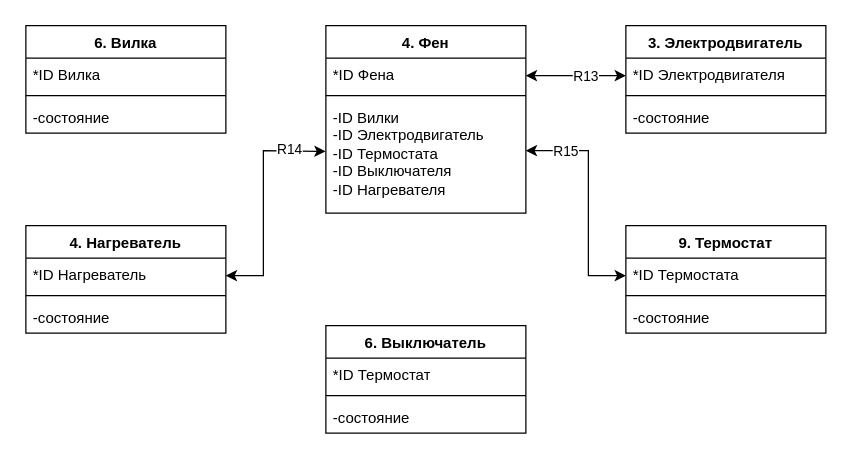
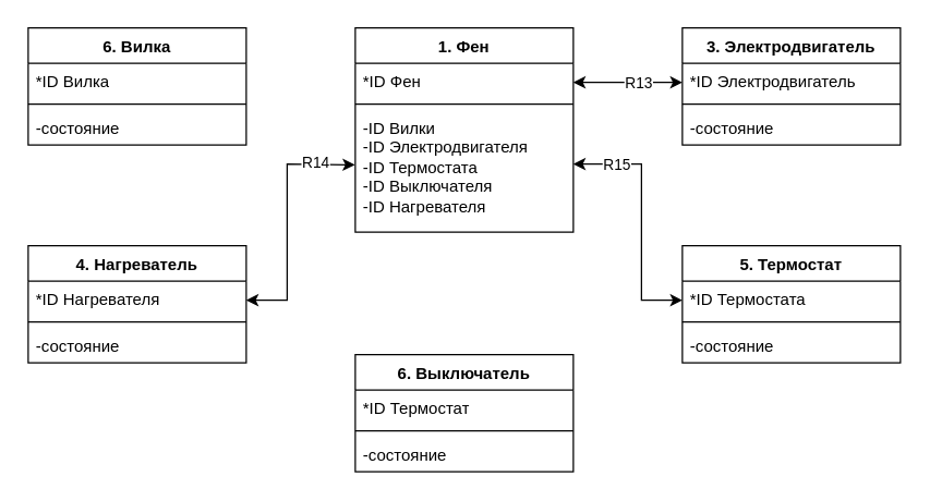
  <mxCell id="0" />
  <mxCell id="1" parent="0" />
- <mxCell id="2" value="4. Фен&lt;br&gt;" style="swimlane;fontStyle=1;align=center;verticalAlign=top;childLayout=stackLayout;horizontal=1;startSize=26;horizontalStack=0;resizeParent=1;resizeParentMax=0;resizeLast=0;collapsible=1;marginBottom=0;whiteSpace=wrap;html=1;" parent="1" vertex="1"><mxGeometry x="260" y="20" width="160" height="150" as="geometry" /></mxCell>
- <mxCell id="3" value="*ID Фена" style="text;strokeColor=none;fillColor=none;align=left;verticalAlign=top;spacingLeft=4;spacingRight=4;overflow=hidden;rotatable=0;points=[[0,0.5],[1,0.5]];portConstraint=eastwest;whiteSpace=wrap;html=1;" parent="2" vertex="1"><mxGeometry y="26" width="160" height="26" as="geometry" /></mxCell>
+ <mxCell id="2" value="1. Фен&lt;br&gt;" style="swimlane;fontStyle=1;align=center;verticalAlign=top;childLayout=stackLayout;horizontal=1;startSize=26;horizontalStack=0;resizeParent=1;resizeParentMax=0;resizeLast=0;collapsible=1;marginBottom=0;whiteSpace=wrap;html=1;" parent="1" vertex="1"><mxGeometry x="260" y="20" width="160" height="150" as="geometry" /></mxCell>
+ <mxCell id="3" value="*ID Фен" style="text;strokeColor=none;fillColor=none;align=left;verticalAlign=top;spacingLeft=4;spacingRight=4;overflow=hidden;rotatable=0;points=[[0,0.5],[1,0.5]];portConstraint=eastwest;whiteSpace=wrap;html=1;" parent="2" vertex="1"><mxGeometry y="26" width="160" height="26" as="geometry" /></mxCell>
  <mxCell id="4" value="" style="line;strokeWidth=1;fillColor=none;align=left;verticalAlign=middle;spacingTop=-1;spacingLeft=3;spacingRight=3;rotatable=0;labelPosition=right;points=[];portConstraint=eastwest;strokeColor=inherit;" parent="2" vertex="1"><mxGeometry y="52" width="160" height="8" as="geometry" /></mxCell>
- <mxCell id="5" value="-ID Вилки&lt;br&gt;-ID Электродвигатель&lt;br&gt;-ID Термостата&lt;br&gt;-ID Выключателя&lt;br&gt;-ID Нагревателя" style="text;strokeColor=none;fillColor=none;align=left;verticalAlign=top;spacingLeft=4;spacingRight=4;overflow=hidden;rotatable=0;points=[[0,0.5],[1,0.5]];portConstraint=eastwest;whiteSpace=wrap;html=1;" parent="2" vertex="1"><mxGeometry y="60" width="160" height="90" as="geometry" /></mxCell>
+ <mxCell id="5" value="-ID Вилки&lt;br&gt;-ID Электродвигателя&lt;br&gt;-ID Термостата&lt;br&gt;-ID Выключателя&lt;br&gt;-ID Нагревателя" style="text;strokeColor=none;fillColor=none;align=left;verticalAlign=top;spacingLeft=4;spacingRight=4;overflow=hidden;rotatable=0;points=[[0,0.5],[1,0.5]];portConstraint=eastwest;whiteSpace=wrap;html=1;" parent="2" vertex="1"><mxGeometry y="60" width="160" height="90" as="geometry" /></mxCell>
  <mxCell id="6" value="6. Вилка" style="swimlane;fontStyle=1;align=center;verticalAlign=top;childLayout=stackLayout;horizontal=1;startSize=26;horizontalStack=0;resizeParent=1;resizeParentMax=0;resizeLast=0;collapsible=1;marginBottom=0;whiteSpace=wrap;html=1;" parent="1" vertex="1"><mxGeometry x="20" y="20" width="160" height="86" as="geometry" /></mxCell>
  <mxCell id="7" value="*ID Вилка" style="text;strokeColor=none;fillColor=none;align=left;verticalAlign=top;spacingLeft=4;spacingRight=4;overflow=hidden;rotatable=0;points=[[0,0.5],[1,0.5]];portConstraint=eastwest;whiteSpace=wrap;html=1;" parent="6" vertex="1"><mxGeometry y="26" width="160" height="26" as="geometry" /></mxCell>
  <mxCell id="8" value="" style="line;strokeWidth=1;fillColor=none;align=left;verticalAlign=middle;spacingTop=-1;spacingLeft=3;spacingRight=3;rotatable=0;labelPosition=right;points=[];portConstraint=eastwest;strokeColor=inherit;" parent="6" vertex="1"><mxGeometry y="52" width="160" height="8" as="geometry" /></mxCell>
  <mxCell id="9" value="-состояние" style="text;strokeColor=none;fillColor=none;align=left;verticalAlign=top;spacingLeft=4;spacingRight=4;overflow=hidden;rotatable=0;points=[[0,0.5],[1,0.5]];portConstraint=eastwest;whiteSpace=wrap;html=1;" parent="6" vertex="1"><mxGeometry y="60" width="160" height="26" as="geometry" /></mxCell>
  <mxCell id="10" value="3. Электродвигатель" style="swimlane;fontStyle=1;align=center;verticalAlign=top;childLayout=stackLayout;horizontal=1;startSize=26;horizontalStack=0;resizeParent=1;resizeParentMax=0;resizeLast=0;collapsible=1;marginBottom=0;whiteSpace=wrap;html=1;" parent="1" vertex="1"><mxGeometry x="500" y="20" width="160" height="86" as="geometry" /></mxCell>
- <mxCell id="11" value="*ID Электродвигателя" style="text;strokeColor=none;fillColor=none;align=left;verticalAlign=top;spacingLeft=4;spacingRight=4;overflow=hidden;rotatable=0;points=[[0,0.5],[1,0.5]];portConstraint=eastwest;whiteSpace=wrap;html=1;" parent="10" vertex="1"><mxGeometry y="26" width="160" height="26" as="geometry" /></mxCell>
+ <mxCell id="11" value="*ID Электродвигатель" style="text;strokeColor=none;fillColor=none;align=left;verticalAlign=top;spacingLeft=4;spacingRight=4;overflow=hidden;rotatable=0;points=[[0,0.5],[1,0.5]];portConstraint=eastwest;whiteSpace=wrap;html=1;" parent="10" vertex="1"><mxGeometry y="26" width="160" height="26" as="geometry" /></mxCell>
  <mxCell id="12" value="" style="line;strokeWidth=1;fillColor=none;align=left;verticalAlign=middle;spacingTop=-1;spacingLeft=3;spacingRight=3;rotatable=0;labelPosition=right;points=[];portConstraint=eastwest;strokeColor=inherit;" parent="10" vertex="1"><mxGeometry y="52" width="160" height="8" as="geometry" /></mxCell>
  <mxCell id="13" value="-состояние" style="text;strokeColor=none;fillColor=none;align=left;verticalAlign=top;spacingLeft=4;spacingRight=4;overflow=hidden;rotatable=0;points=[[0,0.5],[1,0.5]];portConstraint=eastwest;whiteSpace=wrap;html=1;" parent="10" vertex="1"><mxGeometry y="60" width="160" height="26" as="geometry" /></mxCell>
  <mxCell id="14" value="4. Нагреватель" style="swimlane;fontStyle=1;align=center;verticalAlign=top;childLayout=stackLayout;horizontal=1;startSize=26;horizontalStack=0;resizeParent=1;resizeParentMax=0;resizeLast=0;collapsible=1;marginBottom=0;whiteSpace=wrap;html=1;" parent="1" vertex="1"><mxGeometry x="20" y="180" width="160" height="86" as="geometry" /></mxCell>
- <mxCell id="15" value="*ID Нагреватель" style="text;strokeColor=none;fillColor=none;align=left;verticalAlign=top;spacingLeft=4;spacingRight=4;overflow=hidden;rotatable=0;points=[[0,0.5],[1,0.5]];portConstraint=eastwest;whiteSpace=wrap;html=1;" parent="14" vertex="1"><mxGeometry y="26" width="160" height="26" as="geometry" /></mxCell>
+ <mxCell id="15" value="*ID Нагревателя" style="text;strokeColor=none;fillColor=none;align=left;verticalAlign=top;spacingLeft=4;spacingRight=4;overflow=hidden;rotatable=0;points=[[0,0.5],[1,0.5]];portConstraint=eastwest;whiteSpace=wrap;html=1;" parent="14" vertex="1"><mxGeometry y="26" width="160" height="26" as="geometry" /></mxCell>
  <mxCell id="16" value="" style="line;strokeWidth=1;fillColor=none;align=left;verticalAlign=middle;spacingTop=-1;spacingLeft=3;spacingRight=3;rotatable=0;labelPosition=right;points=[];portConstraint=eastwest;strokeColor=inherit;" parent="14" vertex="1"><mxGeometry y="52" width="160" height="8" as="geometry" /></mxCell>
  <mxCell id="17" value="-состояние" style="text;strokeColor=none;fillColor=none;align=left;verticalAlign=top;spacingLeft=4;spacingRight=4;overflow=hidden;rotatable=0;points=[[0,0.5],[1,0.5]];portConstraint=eastwest;whiteSpace=wrap;html=1;" parent="14" vertex="1"><mxGeometry y="60" width="160" height="26" as="geometry" /></mxCell>
- <mxCell id="18" value="9. Термостат" style="swimlane;fontStyle=1;align=center;verticalAlign=top;childLayout=stackLayout;horizontal=1;startSize=26;horizontalStack=0;resizeParent=1;resizeParentMax=0;resizeLast=0;collapsible=1;marginBottom=0;whiteSpace=wrap;html=1;" parent="1" vertex="1"><mxGeometry x="500" y="180" width="160" height="86" as="geometry" /></mxCell>
+ <mxCell id="18" value="5. Термостат" style="swimlane;fontStyle=1;align=center;verticalAlign=top;childLayout=stackLayout;horizontal=1;startSize=26;horizontalStack=0;resizeParent=1;resizeParentMax=0;resizeLast=0;collapsible=1;marginBottom=0;whiteSpace=wrap;html=1;" parent="1" vertex="1"><mxGeometry x="500" y="180" width="160" height="86" as="geometry" /></mxCell>
  <mxCell id="19" value="*ID Термостата" style="text;strokeColor=none;fillColor=none;align=left;verticalAlign=top;spacingLeft=4;spacingRight=4;overflow=hidden;rotatable=0;points=[[0,0.5],[1,0.5]];portConstraint=eastwest;whiteSpace=wrap;html=1;" parent="18" vertex="1"><mxGeometry y="26" width="160" height="26" as="geometry" /></mxCell>
  <mxCell id="20" value="" style="line;strokeWidth=1;fillColor=none;align=left;verticalAlign=middle;spacingTop=-1;spacingLeft=3;spacingRight=3;rotatable=0;labelPosition=right;points=[];portConstraint=eastwest;strokeColor=inherit;" parent="18" vertex="1"><mxGeometry y="52" width="160" height="8" as="geometry" /></mxCell>
  <mxCell id="21" value="-состояние" style="text;strokeColor=none;fillColor=none;align=left;verticalAlign=top;spacingLeft=4;spacingRight=4;overflow=hidden;rotatable=0;points=[[0,0.5],[1,0.5]];portConstraint=eastwest;whiteSpace=wrap;html=1;" parent="18" vertex="1"><mxGeometry y="60" width="160" height="26" as="geometry" /></mxCell>
  <mxCell id="22" value="6. Выключатель" style="swimlane;fontStyle=1;align=center;verticalAlign=top;childLayout=stackLayout;horizontal=1;startSize=26;horizontalStack=0;resizeParent=1;resizeParentMax=0;resizeLast=0;collapsible=1;marginBottom=0;whiteSpace=wrap;html=1;" parent="1" vertex="1"><mxGeometry x="260" y="260" width="160" height="86" as="geometry" /></mxCell>
  <mxCell id="23" value="*ID Термостат" style="text;strokeColor=none;fillColor=none;align=left;verticalAlign=top;spacingLeft=4;spacingRight=4;overflow=hidden;rotatable=0;points=[[0,0.5],[1,0.5]];portConstraint=eastwest;whiteSpace=wrap;html=1;" parent="22" vertex="1"><mxGeometry y="26" width="160" height="26" as="geometry" /></mxCell>
  <mxCell id="24" value="" style="line;strokeWidth=1;fillColor=none;align=left;verticalAlign=middle;spacingTop=-1;spacingLeft=3;spacingRight=3;rotatable=0;labelPosition=right;points=[];portConstraint=eastwest;strokeColor=inherit;" parent="22" vertex="1"><mxGeometry y="52" width="160" height="8" as="geometry" /></mxCell>
  <mxCell id="25" value="-состояние" style="text;strokeColor=none;fillColor=none;align=left;verticalAlign=top;spacingLeft=4;spacingRight=4;overflow=hidden;rotatable=0;points=[[0,0.5],[1,0.5]];portConstraint=eastwest;whiteSpace=wrap;html=1;" parent="22" vertex="1"><mxGeometry y="60" width="160" height="26" as="geometry" /></mxCell>
  <mxCell id="26" value="" style="endArrow=classic;startArrow=classic;html=1;rounded=0;exitX=1;exitY=0.5;exitDx=0;exitDy=0;entryX=0;entryY=0.5;entryDx=0;entryDy=0;" parent="1" edge="1"><mxGeometry width="50" height="50" relative="1" as="geometry"><mxPoint x="420" y="60" as="sourcePoint" /><mxPoint x="500" y="60" as="targetPoint" /></mxGeometry></mxCell>
  <mxCell id="27" value="R13" style="edgeLabel;html=1;align=center;verticalAlign=middle;resizable=0;points=[];" parent="26" vertex="1" connectable="0"><mxGeometry x="0.182" relative="1" as="geometry"><mxPoint as="offset" /></mxGeometry></mxCell>
  <mxCell id="28" value="" style="endArrow=classic;startArrow=classic;html=1;rounded=0;exitX=-0.002;exitY=0.451;exitDx=0;exitDy=0;exitPerimeter=0;" parent="1" source="5" edge="1"><mxGeometry width="50" height="50" relative="1" as="geometry"><mxPoint x="210" y="89" as="sourcePoint" /><mxPoint x="180" y="220" as="targetPoint" /><Array as="points"><mxPoint x="210" y="120" /><mxPoint x="210" y="220" /></Array></mxGeometry></mxCell>
  <mxCell id="29" value="R14" style="edgeLabel;html=1;align=center;verticalAlign=middle;resizable=0;points=[];" parent="28" vertex="1" connectable="0"><mxGeometry x="-0.618" y="-2" relative="1" as="geometry"><mxPoint x="5" as="offset" /></mxGeometry></mxCell>
  <mxCell id="30" value="" style="endArrow=classic;startArrow=classic;html=1;rounded=0;" parent="1" edge="1"><mxGeometry width="50" height="50" relative="1" as="geometry"><mxPoint x="420" y="120" as="sourcePoint" /><mxPoint x="500" y="220" as="targetPoint" /><Array as="points"><mxPoint x="470" y="120" /><mxPoint x="470" y="220" /></Array></mxGeometry></mxCell>
  <mxCell id="31" value="R15" style="edgeLabel;html=1;align=center;verticalAlign=middle;resizable=0;points=[];" parent="30" vertex="1" connectable="0"><mxGeometry x="-0.654" y="-1" relative="1" as="geometry"><mxPoint y="-1" as="offset" /></mxGeometry></mxCell>
